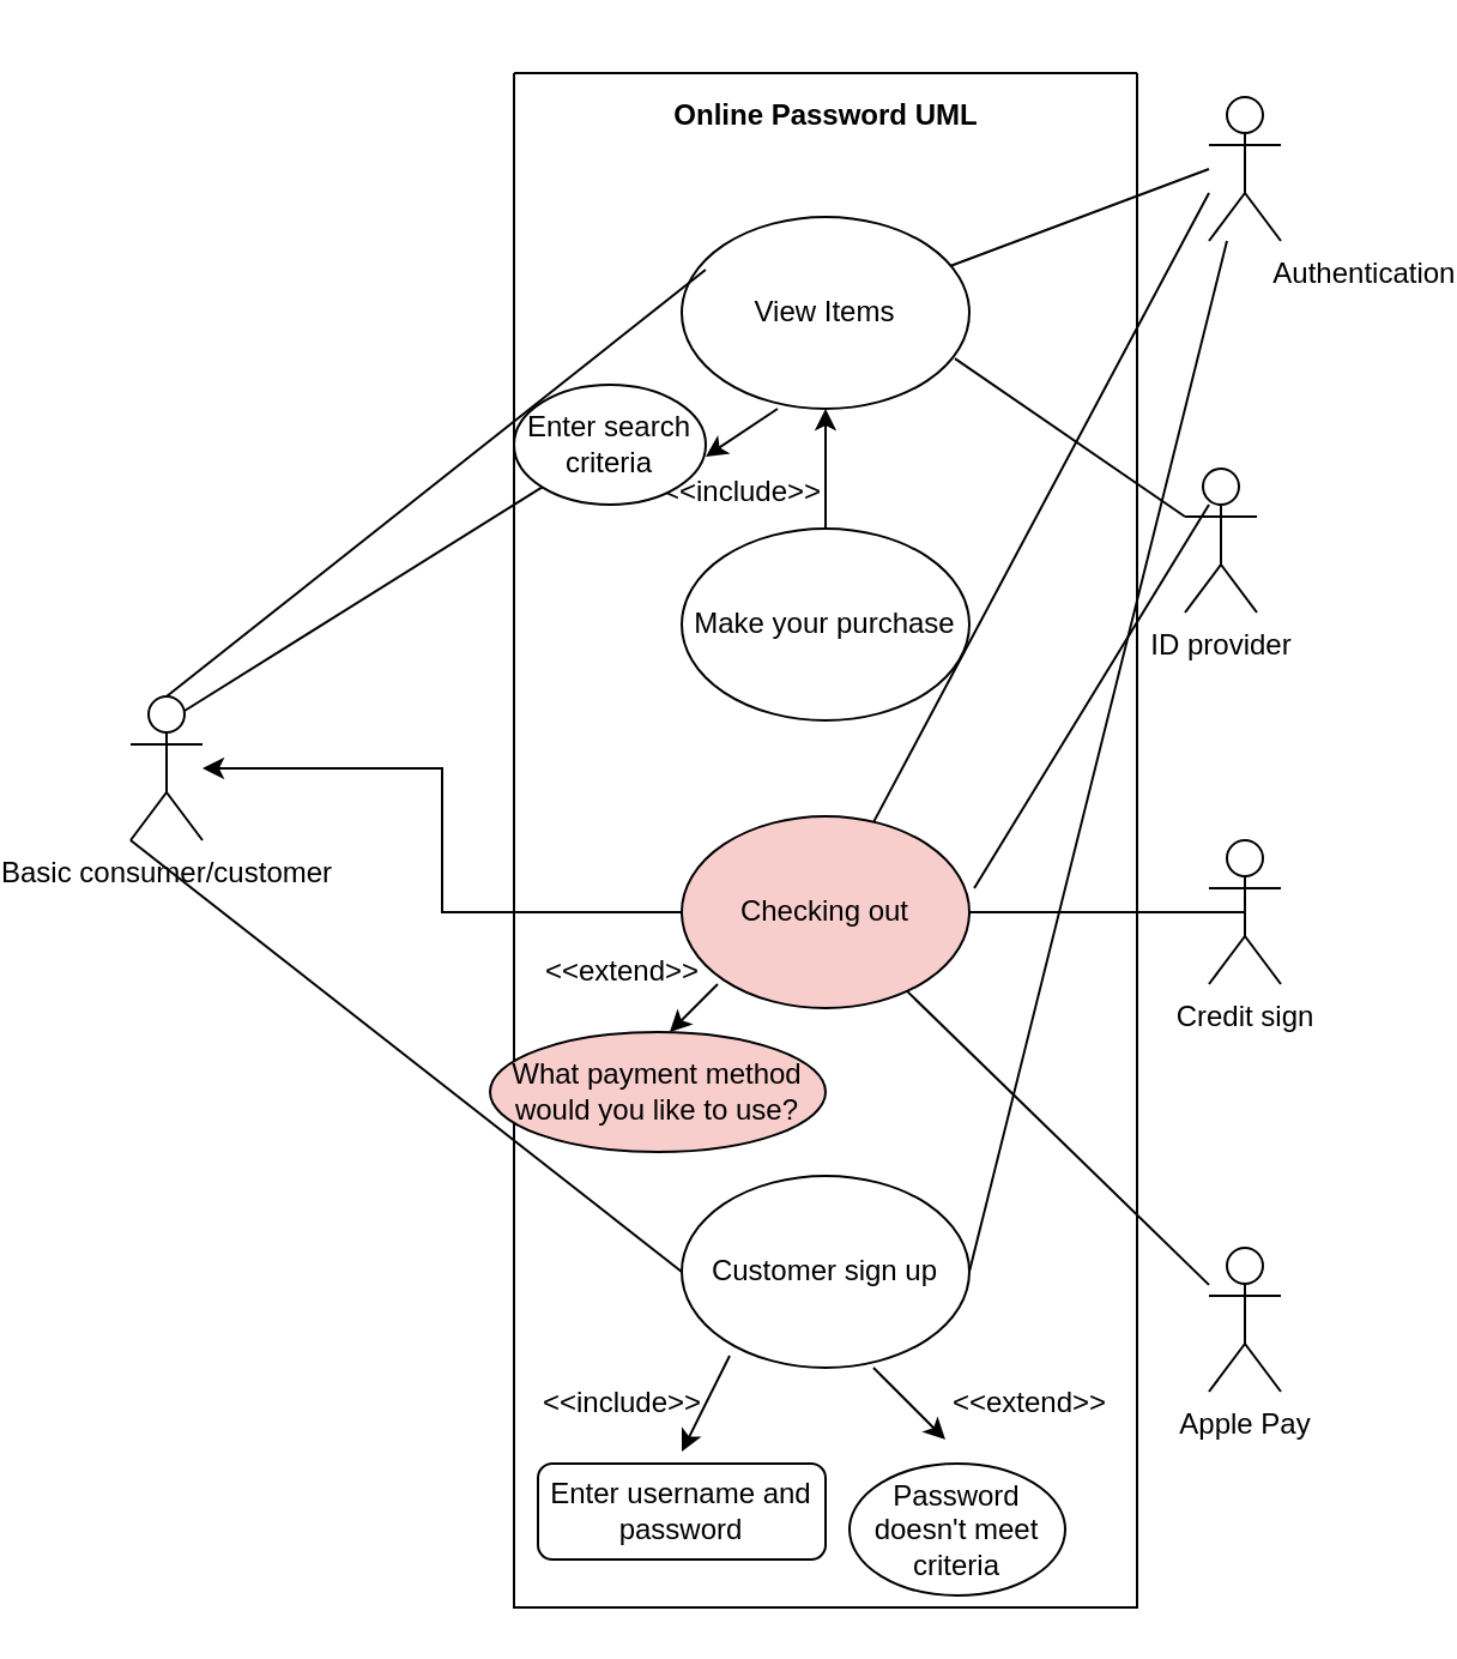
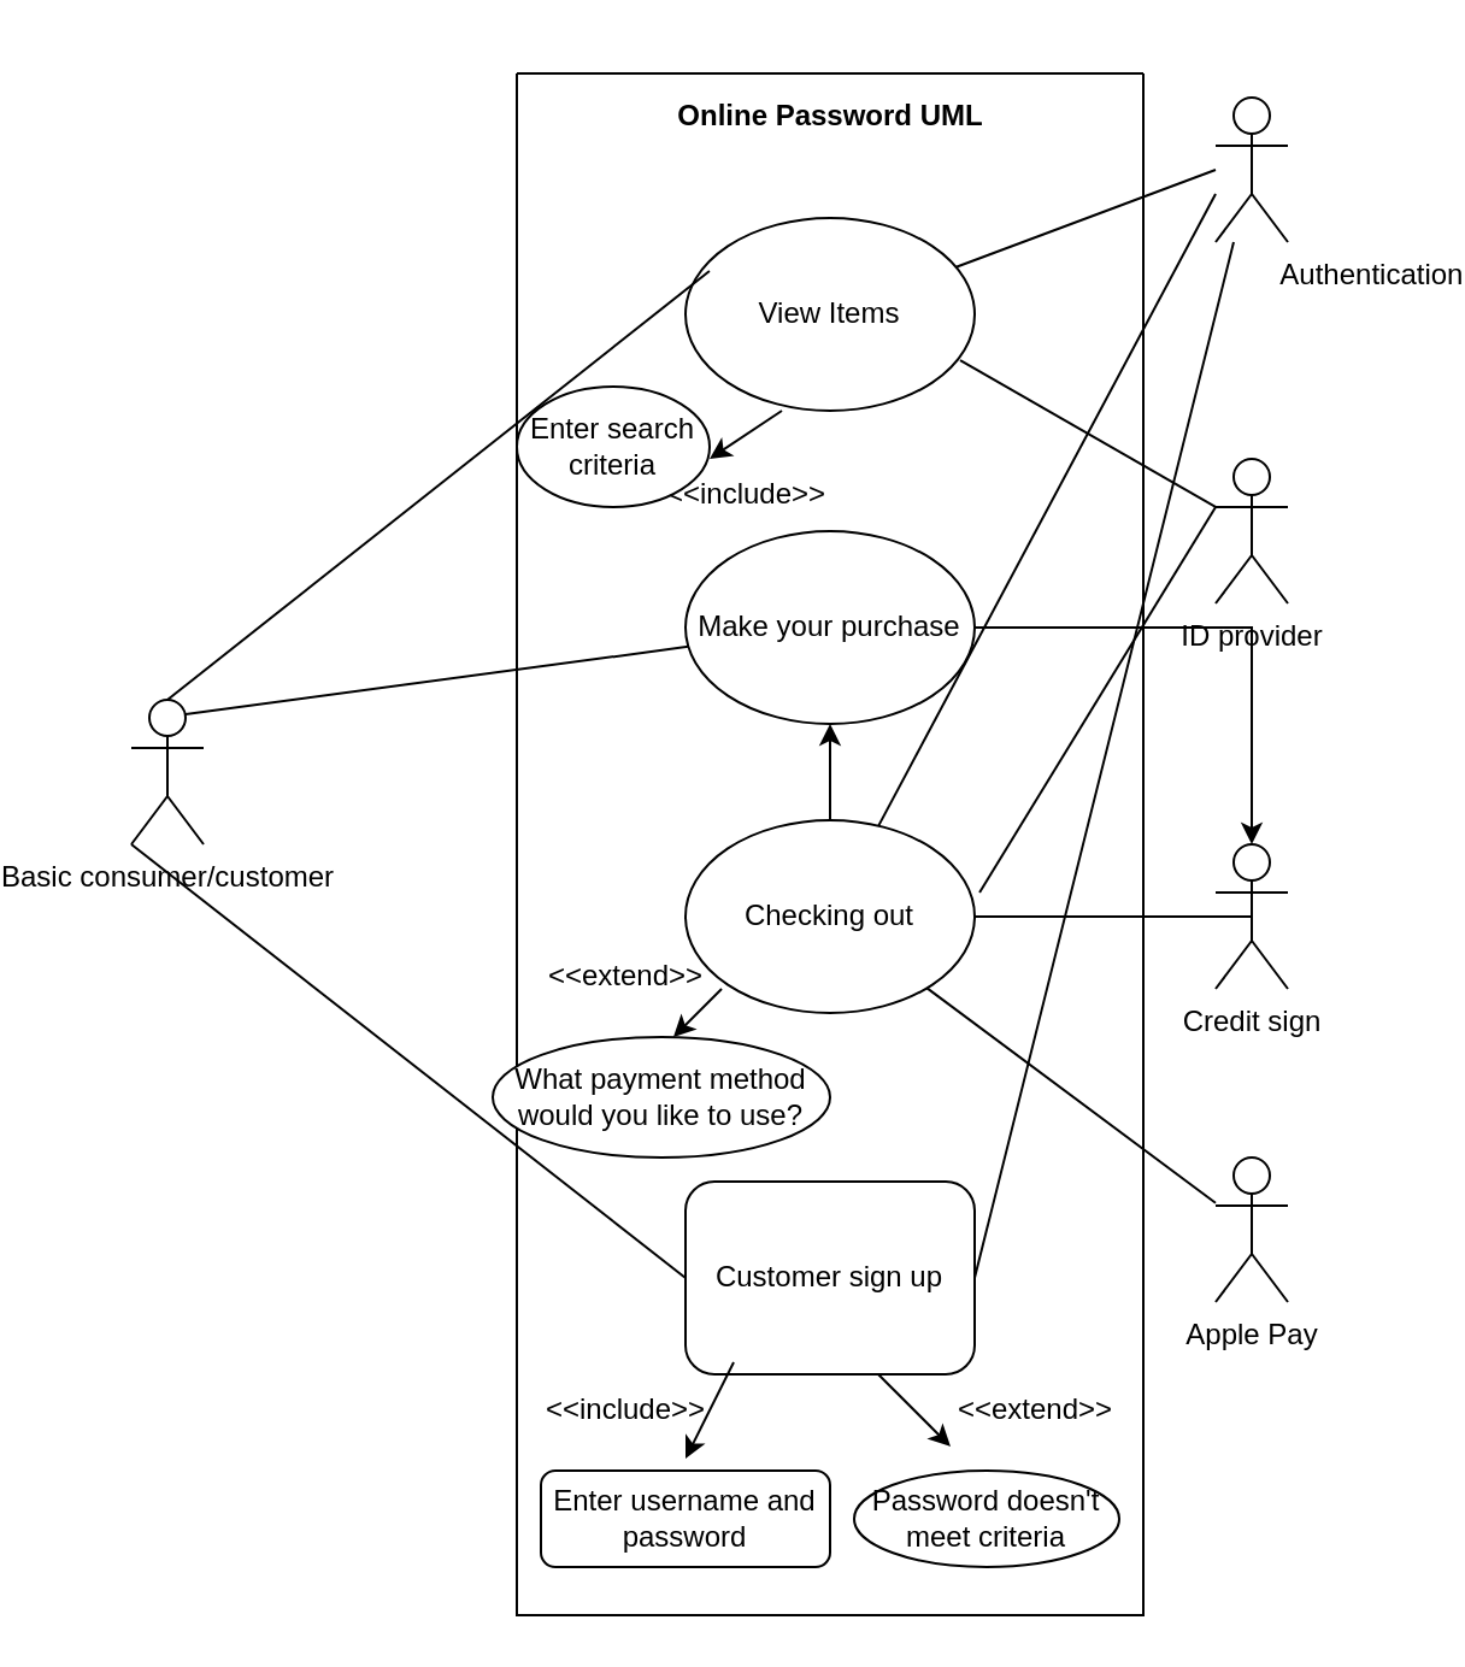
  <mxCell id="0" />
  <mxCell id="1" parent="0" />
  <mxCell id="2" value="Basic consumer/customer&lt;div&gt;&lt;br&gt;&lt;/div&gt;" style="shape=umlActor;verticalLabelPosition=bottom;verticalAlign=top;html=1;outlineConnect=0;" vertex="1" parent="1"><mxGeometry y="290" width="30" height="60" as="geometry" x="20" /></mxCell>
  <mxCell id="3" value="" style="swimlane;startSize=0;" vertex="1" parent="1"><mxGeometry x="180" y="30" width="260" height="640" as="geometry"><mxRectangle x="160" y="70" width="50" height="40" as="alternateBounds" /></mxGeometry></mxCell>
  <mxCell id="4" value="View Items" style="ellipse;whiteSpace=wrap;html=1;" vertex="1" parent="3"><mxGeometry x="70" y="60" width="120" height="80" as="geometry" /></mxCell>
- <mxCell id="5" value="" style="edgeStyle=orthogonalEdgeStyle;rounded=0;orthogonalLoop=1;jettySize=auto;html=1;" edge="1" parent="3" source="6" target="4"><mxGeometry relative="1" as="geometry" /></mxCell>
+ <mxCell id="5" value="" style="edgeStyle=orthogonalEdgeStyle;rounded=0;orthogonalLoop=1;jettySize=auto;html=1;" edge="1" parent="3" source="6" target="29"><mxGeometry relative="1" as="geometry" /></mxCell>
  <mxCell id="6" value="Make your purchase" style="ellipse;whiteSpace=wrap;html=1;" vertex="1" parent="3"><mxGeometry x="70" y="190" width="120" height="80" as="geometry" /></mxCell>
  <mxCell id="7" value="&lt;br&gt;&lt;div&gt;&lt;b style=&quot;background-color: transparent; color: light-dark(rgb(0, 0, 0), rgb(255, 255, 255));&quot;&gt;Online Password UML&lt;/b&gt;&lt;/div&gt;" style="text;html=1;align=center;verticalAlign=middle;resizable=0;points=[];autosize=1;strokeColor=none;fillColor=none;" vertex="1" parent="3"><mxGeometry x="55" y="-10" width="150" height="40" as="geometry" /></mxCell>
- <mxCell id="8" value="" style="edgeStyle=orthogonalEdgeStyle;rounded=0;orthogonalLoop=1;jettySize=auto;html=1;" edge="1" parent="3" source="9" target="2"><mxGeometry relative="1" as="geometry" /></mxCell>
- <mxCell id="9" value="Checking out" style="ellipse;whiteSpace=wrap;html=1;fillColor=#f8cecc;" vertex="1" parent="3"><mxGeometry x="70" y="310" width="120" height="80" as="geometry" /></mxCell>
+ <mxCell id="8" value="" style="edgeStyle=orthogonalEdgeStyle;rounded=0;orthogonalLoop=1;jettySize=auto;html=1;" edge="1" parent="3" source="9" target="6"><mxGeometry relative="1" as="geometry" /></mxCell>
+ <mxCell id="9" value="Checking out" style="ellipse;whiteSpace=wrap;html=1;" vertex="1" parent="3"><mxGeometry x="70" y="310" width="120" height="80" as="geometry" /></mxCell>
  <mxCell id="10" value="&amp;lt;&amp;lt;include&amp;gt;&amp;gt;" style="text;html=1;align=center;verticalAlign=middle;resizable=0;points=[];autosize=1;strokeColor=none;fillColor=none;" vertex="1" parent="3"><mxGeometry x="50" y="160" width="90" height="30" as="geometry" /></mxCell>
- <mxCell id="11" value="Customer sign up" style="ellipse;whiteSpace=wrap;html=1;" vertex="1" parent="3"><mxGeometry x="70" y="460" width="120" height="80" as="geometry" /></mxCell>
+ <mxCell id="11" value="Customer sign up" style="whiteSpace=wrap;html=1;rounded=1;" vertex="1" parent="3"><mxGeometry x="70" y="460" width="120" height="80" as="geometry" /></mxCell>
  <mxCell id="12" value="" style="endArrow=none;html=1;rounded=0;" edge="1" parent="3" source="4"><mxGeometry width="50" height="50" relative="1" as="geometry"><mxPoint x="240" y="90" as="sourcePoint" /><mxPoint x="290" y="40" as="targetPoint" /></mxGeometry></mxCell>
  <mxCell id="13" value="" style="endArrow=none;html=1;rounded=0;exitX=1.017;exitY=0.375;exitDx=0;exitDy=0;exitPerimeter=0;" edge="1" parent="3" source="9"><mxGeometry width="50" height="50" relative="1" as="geometry"><mxPoint x="240" y="220" as="sourcePoint" /><mxPoint x="290" y="180" as="targetPoint" /></mxGeometry></mxCell>
  <mxCell id="14" value="" style="endArrow=none;html=1;rounded=0;" edge="1" parent="3" source="9"><mxGeometry width="50" height="50" relative="1" as="geometry"><mxPoint x="240" y="100" as="sourcePoint" /><mxPoint x="290" y="50" as="targetPoint" /></mxGeometry></mxCell>
  <mxCell id="15" value="Enter search criteria" style="ellipse;whiteSpace=wrap;html=1;" vertex="1" parent="3"><mxGeometry y="130" width="80" height="50" as="geometry" /></mxCell>
  <mxCell id="16" value="" style="endArrow=classic;html=1;rounded=0;" edge="1" parent="3"><mxGeometry width="50" height="50" relative="1" as="geometry"><mxPoint x="110" y="140" as="sourcePoint" /><mxPoint x="80" y="160" as="targetPoint" /></mxGeometry></mxCell>
  <mxCell id="17" value="&amp;lt;&amp;lt;extend&amp;gt;&amp;gt;" style="text;html=1;align=center;verticalAlign=middle;resizable=0;points=[];autosize=1;strokeColor=none;fillColor=none;" vertex="1" parent="3"><mxGeometry y="360" width="90" height="30" as="geometry" /></mxCell>
- <mxCell id="18" value="What payment method would you like to use?" style="ellipse;whiteSpace=wrap;html=1;fillColor=#f8cecc;" vertex="1" parent="3"><mxGeometry x="-10" y="400" width="140" height="50" as="geometry" /></mxCell>
+ <mxCell id="18" value="What payment method would you like to use?" style="ellipse;whiteSpace=wrap;html=1;" vertex="1" parent="3"><mxGeometry x="-10" y="400" width="140" height="50" as="geometry" /></mxCell>
  <mxCell id="19" value="" style="endArrow=classic;html=1;rounded=0;" edge="1" parent="3"><mxGeometry width="50" height="50" relative="1" as="geometry"><mxPoint x="85" y="380" as="sourcePoint" /><mxPoint x="65" y="400" as="targetPoint" /></mxGeometry></mxCell>
  <mxCell id="20" value="&amp;lt;&amp;lt;extend&amp;gt;&amp;gt;" style="text;html=1;align=center;verticalAlign=middle;resizable=0;points=[];autosize=1;strokeColor=none;fillColor=none;" vertex="1" parent="3"><mxGeometry x="170" y="540" width="90" height="30" as="geometry" /></mxCell>
  <mxCell id="21" value="Enter username and password" style="whiteSpace=wrap;html=1;rounded=1;" vertex="1" parent="3"><mxGeometry x="10" y="580" width="120" height="40" as="geometry" /></mxCell>
  <mxCell id="22" value="" style="endArrow=classic;html=1;rounded=0;" edge="1" parent="3"><mxGeometry width="50" height="50" relative="1" as="geometry"><mxPoint x="90" y="535" as="sourcePoint" /><mxPoint x="70" y="575" as="targetPoint" /></mxGeometry></mxCell>
  <mxCell id="23" value="&amp;lt;&amp;lt;include&amp;gt;&amp;gt;" style="text;html=1;align=center;verticalAlign=middle;resizable=0;points=[];autosize=1;strokeColor=none;fillColor=none;" vertex="1" parent="3"><mxGeometry y="540" width="90" height="30" as="geometry" /></mxCell>
- <mxCell id="24" value="Password doesn't meet criteria" style="ellipse;whiteSpace=wrap;html=1;" vertex="1" parent="3"><mxGeometry x="140" y="580" width="90" height="55" as="geometry" /></mxCell>
+ <mxCell id="24" value="Password doesn't meet criteria" style="ellipse;whiteSpace=wrap;html=1;" vertex="1" parent="3"><mxGeometry x="140" y="580" width="110" height="40" as="geometry" /></mxCell>
  <mxCell id="25" value="" style="endArrow=classic;html=1;rounded=0;" edge="1" parent="3"><mxGeometry width="50" height="50" relative="1" as="geometry"><mxPoint x="150" y="540" as="sourcePoint" /><mxPoint x="180" y="570" as="targetPoint" /></mxGeometry></mxCell>
  <mxCell id="26" value="&lt;div&gt;&amp;nbsp; &amp;nbsp; &amp;nbsp; &amp;nbsp; &amp;nbsp; &amp;nbsp; &amp;nbsp; &amp;nbsp; &amp;nbsp; &amp;nbsp; &amp;nbsp; &amp;nbsp; &amp;nbsp; &amp;nbsp; &amp;nbsp; Authentication&lt;/div&gt;" style="shape=umlActor;verticalLabelPosition=bottom;verticalAlign=top;html=1;outlineConnect=0;" vertex="1" parent="1"><mxGeometry x="470" y="40" width="30" height="60" as="geometry" /></mxCell>
  <mxCell id="27" value="" style="endArrow=none;html=1;rounded=0;exitX=1;exitY=0.5;exitDx=0;exitDy=0;" edge="1" parent="1" source="11" target="26"><mxGeometry width="50" height="50" relative="1" as="geometry"><mxPoint x="420" y="400" as="sourcePoint" /><mxPoint x="470" y="350" as="targetPoint" /></mxGeometry></mxCell>
- <mxCell id="28" value="ID provider" style="shape=umlActor;verticalLabelPosition=bottom;verticalAlign=top;html=1;outlineConnect=0;" vertex="1" parent="1"><mxGeometry x="460" y="195" width="30" height="60" as="geometry" /></mxCell>
+ <mxCell id="28" value="ID provider" style="shape=umlActor;verticalLabelPosition=bottom;verticalAlign=top;html=1;outlineConnect=0;" vertex="1" parent="1"><mxGeometry x="470" y="190" width="30" height="60" as="geometry" /></mxCell>
  <mxCell id="29" value="Credit sign" style="shape=umlActor;verticalLabelPosition=bottom;verticalAlign=top;html=1;outlineConnect=0;" vertex="1" parent="1"><mxGeometry x="470" y="350" width="30" height="60" as="geometry" /></mxCell>
- <mxCell id="30" value="Apple Pay" style="shape=umlActor;verticalLabelPosition=bottom;verticalAlign=top;html=1;outlineConnect=0;" vertex="1" parent="1"><mxGeometry x="470" y="520" width="30" height="60" as="geometry" /></mxCell>
+ <mxCell id="30" value="Apple Pay" style="shape=umlActor;verticalLabelPosition=bottom;verticalAlign=top;html=1;outlineConnect=0;" vertex="1" parent="1"><mxGeometry x="470" y="480" width="30" height="60" as="geometry" /></mxCell>
  <mxCell id="31" value="" style="endArrow=none;html=1;rounded=0;entryX=0.5;entryY=0.5;entryDx=0;entryDy=0;entryPerimeter=0;exitX=1;exitY=0.5;exitDx=0;exitDy=0;" edge="1" parent="1" source="9" target="29"><mxGeometry width="50" height="50" relative="1" as="geometry"><mxPoint x="420" y="400" as="sourcePoint" /><mxPoint x="470" y="350" as="targetPoint" /></mxGeometry></mxCell>
  <mxCell id="32" value="" style="endArrow=none;html=1;rounded=0;" edge="1" parent="1" source="9" target="30"><mxGeometry width="50" height="50" relative="1" as="geometry"><mxPoint x="420" y="400" as="sourcePoint" /><mxPoint x="470" y="350" as="targetPoint" /></mxGeometry></mxCell>
  <mxCell id="33" value="" style="endArrow=none;html=1;rounded=0;exitX=0.95;exitY=0.738;exitDx=0;exitDy=0;exitPerimeter=0;entryX=0;entryY=0.333;entryDx=0;entryDy=0;entryPerimeter=0;" edge="1" parent="1" source="4" target="28"><mxGeometry width="50" height="50" relative="1" as="geometry"><mxPoint x="390" y="170" as="sourcePoint" /><mxPoint x="440" y="120" as="targetPoint" /></mxGeometry></mxCell>
- <mxCell id="34" value="" style="endArrow=none;html=1;rounded=0;exitX=0.75;exitY=0.1;exitDx=0;exitDy=0;exitPerimeter=0;" edge="1" parent="1" source="2" target="15"><mxGeometry width="50" height="50" relative="1" as="geometry"><mxPoint x="130" y="245" as="sourcePoint" /><mxPoint x="180" y="195" as="targetPoint" /></mxGeometry></mxCell>
+ <mxCell id="34" value="" style="endArrow=none;html=1;rounded=0;exitX=0.75;exitY=0.1;exitDx=0;exitDy=0;exitPerimeter=0;" edge="1" parent="1" source="2" target="6"><mxGeometry width="50" height="50" relative="1" as="geometry"><mxPoint x="130" y="245" as="sourcePoint" /><mxPoint x="180" y="195" as="targetPoint" /></mxGeometry></mxCell>
  <mxCell id="35" value="" style="endArrow=none;html=1;rounded=0;entryX=0.083;entryY=0.275;entryDx=0;entryDy=0;entryPerimeter=0;exitX=0.5;exitY=0;exitDx=0;exitDy=0;exitPerimeter=0;" edge="1" parent="1" source="2" target="4"><mxGeometry width="50" height="50" relative="1" as="geometry"><mxPoint x="120" y="220" as="sourcePoint" /><mxPoint x="170" y="170" as="targetPoint" /></mxGeometry></mxCell>
  <mxCell id="36" value="" style="endArrow=none;html=1;rounded=0;entryX=0;entryY=0.5;entryDx=0;entryDy=0;exitX=0;exitY=1;exitDx=0;exitDy=0;exitPerimeter=0;" edge="1" parent="1" source="2" target="11"><mxGeometry width="50" height="50" relative="1" as="geometry"><mxPoint x="130" y="275" as="sourcePoint" /><mxPoint x="180" y="225" as="targetPoint" /></mxGeometry></mxCell>
